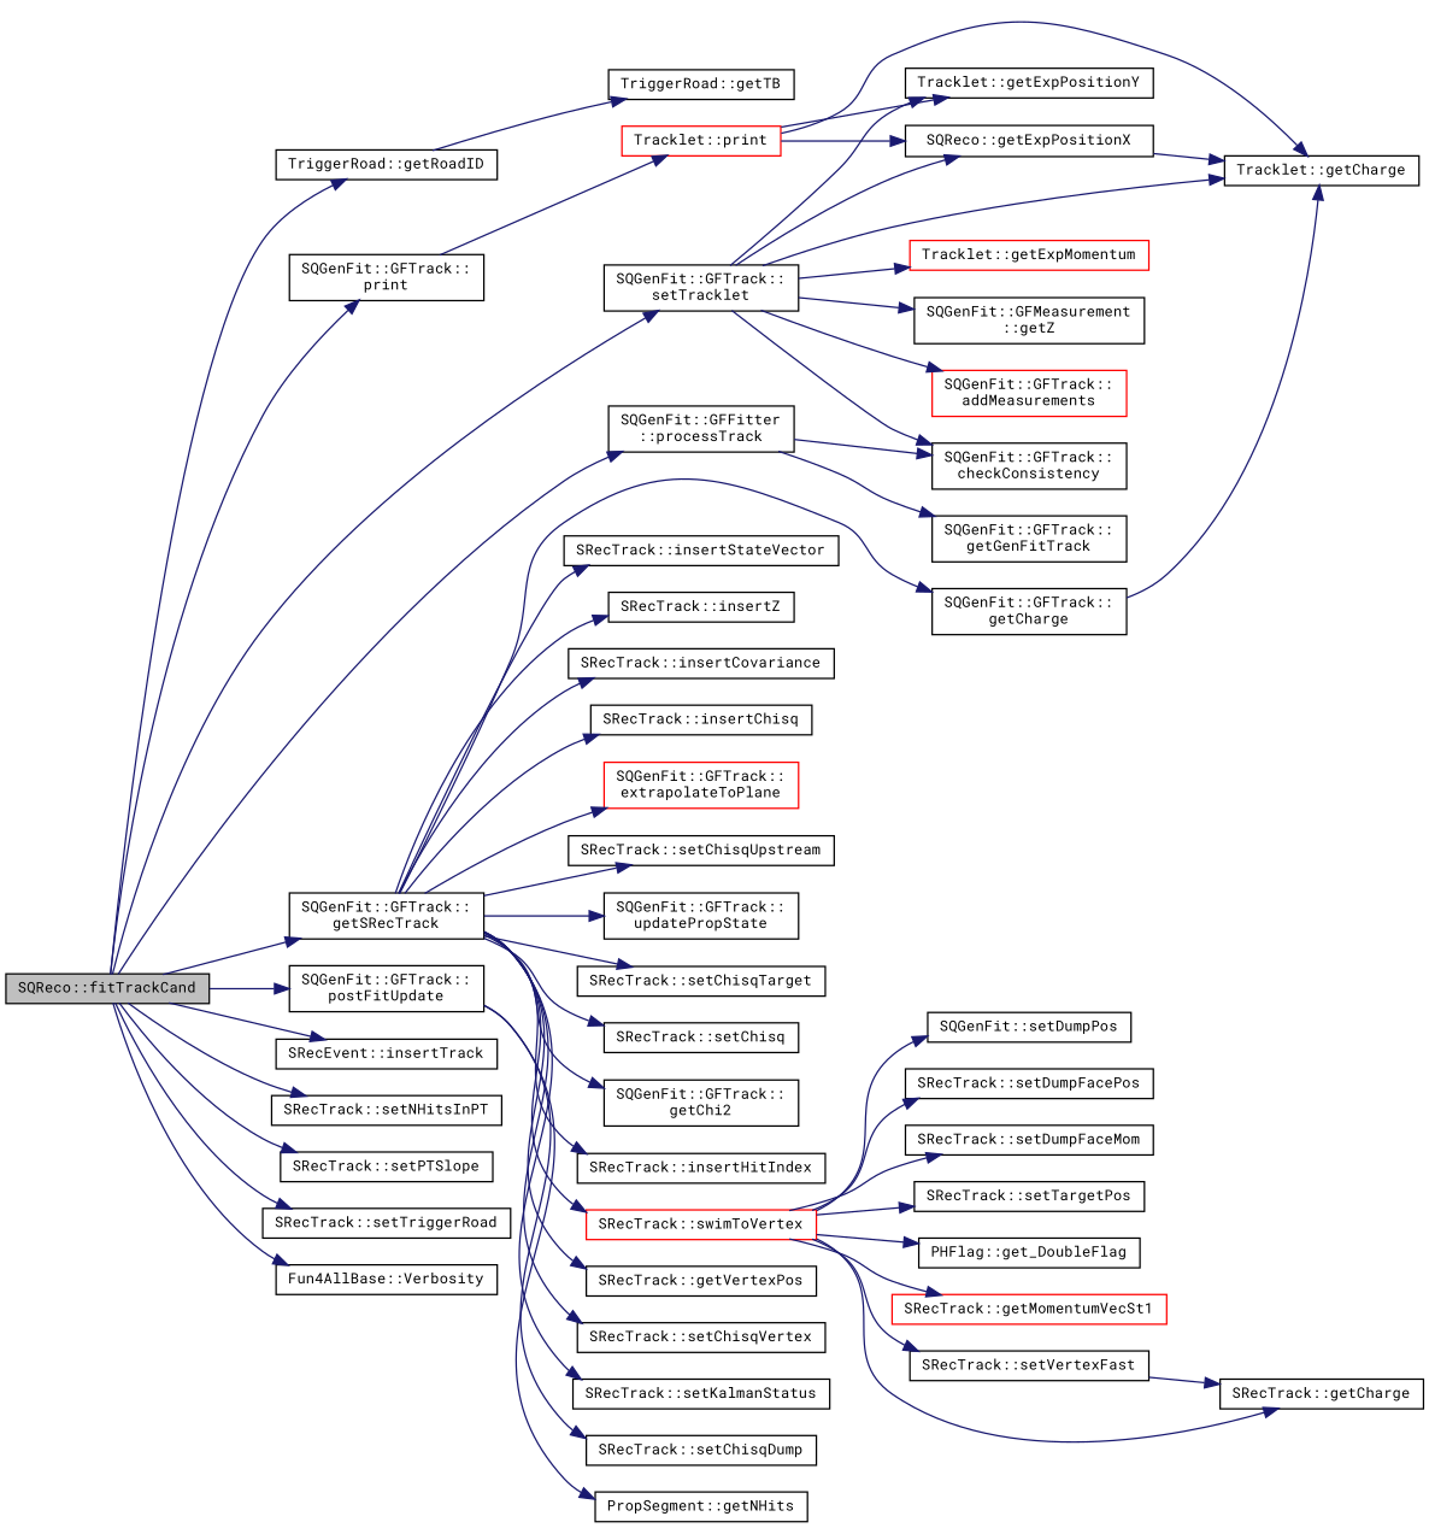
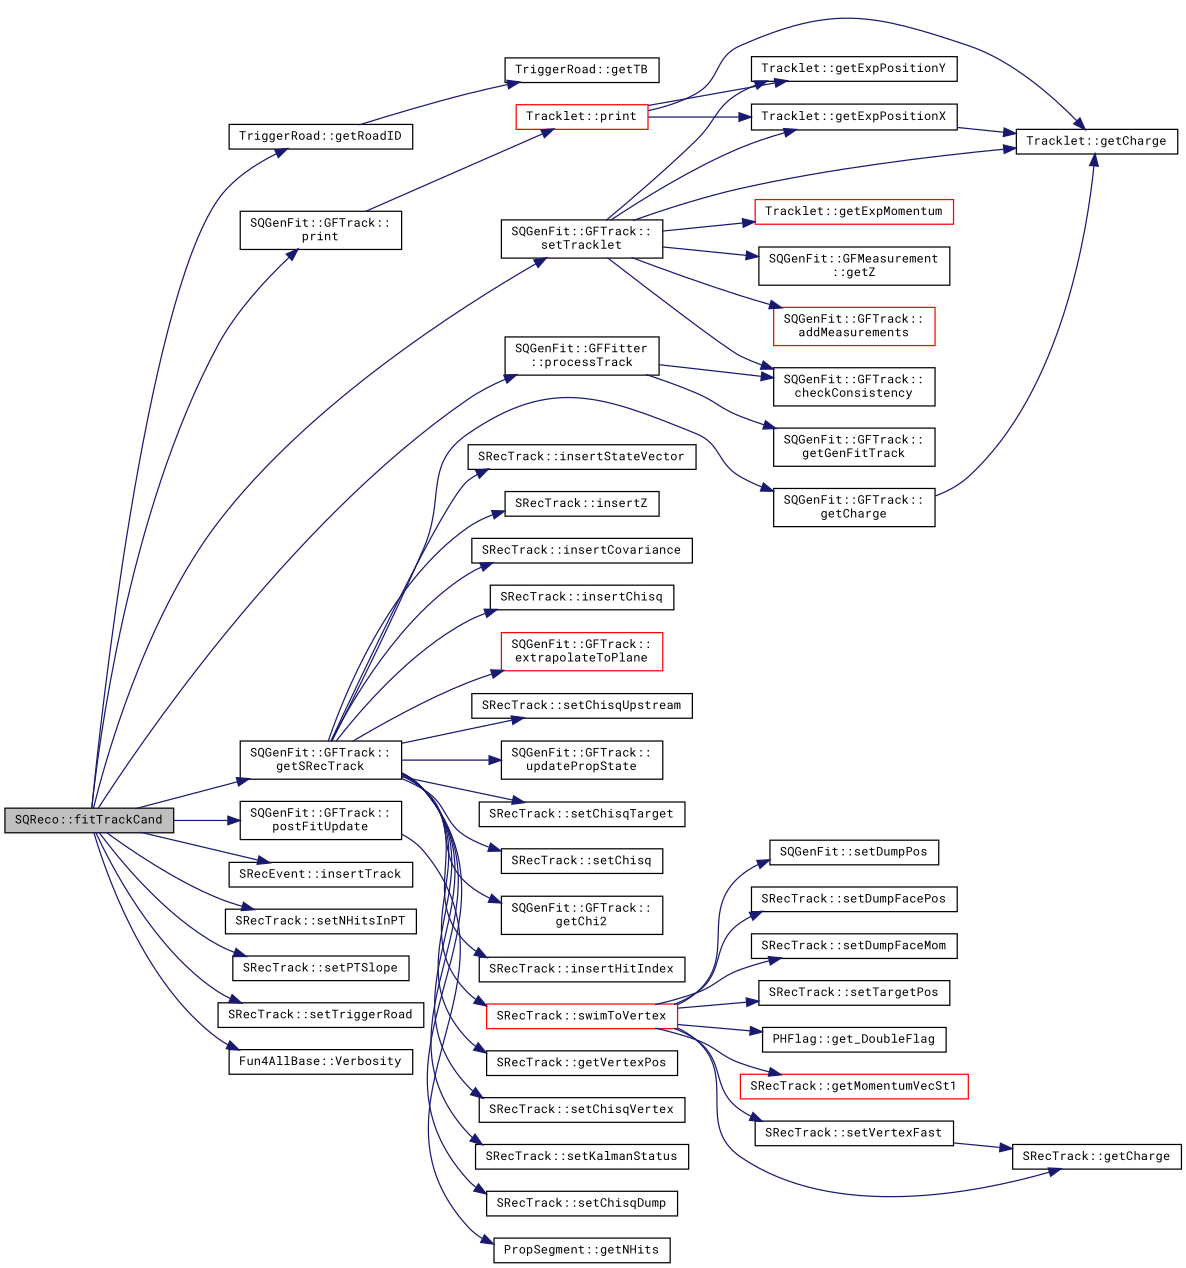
  digraph {
    fontname="Roboto Mono"
    rankdir=LR
    node [color=black fontname="Roboto Mono" fontsize=10 shape=record]
    edge [color=midnightblue fontname="Roboto Mono" fontsize=10 labelfontname=FreeSans labelfontsize=10 style=solid]
    n1 [fillcolor=grey75 fontcolor=black height=0.2 label="SQReco::fitTrackCand" style=filled width=0.4]
    n2 [height=0.2 label="TriggerRoad::getRoadID" width=0.4]
    n3 [height=0.2 label="SQGenFit::GFTrack::\lgetSRecTrack" width=0.4]
    n4 [height=0.2 label="SRecEvent::insertTrack" width=0.4]
    n5 [height=0.2 label="SQGenFit::GFTrack::\lpostFitUpdate" width=0.4]
    n6 [height=0.2 label="SQGenFit::GFTrack::\lprint" width=0.4]
    n7 [height=0.2 label="SQGenFit::GFFitter\l::processTrack" width=0.4]
    n8 [height=0.2 label="SRecTrack::setNHitsInPT" width=0.4]
    n9 [height=0.2 label="SRecTrack::setPTSlope" width=0.4]
    n10 [height=0.2 label="SQGenFit::GFTrack::\lsetTracklet" width=0.4]
    n11 [height=0.2 label="SRecTrack::setTriggerRoad" width=0.4]
    n12 [height=0.2 label="Fun4AllBase::Verbosity" width=0.4]
    n13 [height=0.2 label="PropSegment::getNHits" width=0.4]
    n14 [height=0.2 label="TriggerRoad::getTB" width=0.4]
    n15 [height=0.2 label="SRecTrack::setChisq" width=0.4]
    n16 [height=0.2 label="SQGenFit::GFTrack::\lgetChi2" width=0.4]
    n17 [height=0.2 label="SRecTrack::insertHitIndex" width=0.4]
    n18 [height=0.2 label="SQGenFit::GFTrack::\lgetCharge" width=0.4]
    n19 [height=0.2 label="SRecTrack::insertStateVector" width=0.4]
    n20 [height=0.2 label="SRecTrack::insertZ" width=0.4]
    n21 [height=0.2 label="SRecTrack::insertCovariance" width=0.4]
    n22 [height=0.2 label="SRecTrack::insertChisq" width=0.4]
    n23 [color=red height=0.2 label="SRecTrack::swimToVertex" width=0.4]
    n24 [color=red height=0.2 label="SQGenFit::GFTrack::\lextrapolateToPlane" width=0.4]
    n25 [height=0.2 label="SRecTrack::setChisqUpstream" width=0.4]
    n26 [height=0.2 label="SQGenFit::GFTrack::\lupdatePropState" width=0.4]
    n27 [height=0.2 label="SRecTrack::setChisqTarget" width=0.4]
    n28 [height=0.2 label="SRecTrack::setChisqDump" width=0.4]
    n29 [height=0.2 label="SRecTrack::getVertexPos" width=0.4]
    n30 [height=0.2 label="SRecTrack::setChisqVertex" width=0.4]
    n31 [height=0.2 label="SRecTrack::setKalmanStatus" width=0.4]
    n32 [color=red height=0.2 label="Tracklet::print" width=0.4]
    n33 [height=0.2 label="SQGenFit::GFTrack::\lcheckConsistency" width=0.4]
    n34 [height=0.2 label="SQGenFit::GFTrack::\lgetGenFitTrack" width=0.4]
    n35 [height=0.2 label="Tracklet::getCharge" width=0.4]
-   n36 [height=0.2 label="SQReco::getExpPositionX" width=0.4]
+   n36 [height=0.2 label="Tracklet::getExpPositionX" width=0.4]
    n37 [height=0.2 label="Tracklet::getExpPositionY" width=0.4]
    n38 [color=red height=0.2 label="Tracklet::getExpMomentum" width=0.4]
    n39 [height=0.2 label="SQGenFit::GFMeasurement\l::getZ" width=0.4]
    n40 [color=red height=0.2 label="SQGenFit::GFTrack::\laddMeasurements" width=0.4]
    n41 [height=0.2 label="PHFlag::get_DoubleFlag" width=0.4]
    n42 [color=red height=0.2 label="SRecTrack::getMomentumVecSt1" width=0.4]
    n43 [height=0.2 label="SRecTrack::getCharge" width=0.4]
    n44 [height=0.2 label="SQGenFit::setDumpPos" width=0.4]
    n45 [height=0.2 label="SRecTrack::setVertexFast" width=0.4]
    n46 [height=0.2 label="SRecTrack::setDumpFacePos" width=0.4]
    n47 [height=0.2 label="SRecTrack::setDumpFaceMom" width=0.4]
    n48 [height=0.2 label="SRecTrack::setTargetPos" width=0.4]
    n1 -> n2
    n1 -> n3
    n1 -> n4
    n1 -> n5
    n1 -> n6
    n1 -> n7
    n1 -> n8
    n1 -> n9
    n1 -> n10
    n1 -> n11
    n1 -> n12
    n2 -> n14
    n3 -> n15
    n3 -> n16
    n3 -> n17
    n3 -> n18
    n3 -> n19
    n3 -> n20
    n3 -> n21
    n3 -> n22
    n3 -> n23
    n3 -> n24
    n3 -> n25
    n3 -> n26
    n3 -> n27
-   n5 -> n28
+   n3 -> n28
    n3 -> n29
    n3 -> n30
    n3 -> n31
    n5 -> n13
    n6 -> n32
    n7 -> n33
    n7 -> n34
    n10 -> n33
    n10 -> n35
    n10 -> n36
    n10 -> n37
    n10 -> n38
    n10 -> n39
    n10 -> n40
    n18 -> n35
    n23 -> n41
    n23 -> n42
    n23 -> n43
    n23 -> n44
    n23 -> n45
    n23 -> n46
    n23 -> n47
    n23 -> n48
    n32 -> n35
    n32 -> n36
    n32 -> n37
    n36 -> n35
    n45 -> n43
  }
